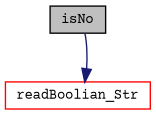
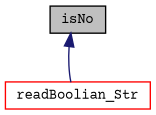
  digraph {
    rankdir=TB
    fontname="Courier Prime"
    node [fontname="Courier Prime" fontsize=10 shape=record style=filled]
    n1 [color=black fillcolor=grey75 fontcolor=black height=0.2 label=isNo width=0.4]
    n2 [color=red fillcolor=white height=0.2 label=readBoolian_Str width=0.4]
-   n2 -> n1 [color=midnightblue dir=back fontname="Courier Prime" fontsize=10 labelfontname=Helvetica labelfontsize=10 style=solid]
+   n1 -> n2 [color=midnightblue dir=back fontname="Courier Prime" fontsize=10 labelfontname=Helvetica labelfontsize=10 style=solid]
  }
